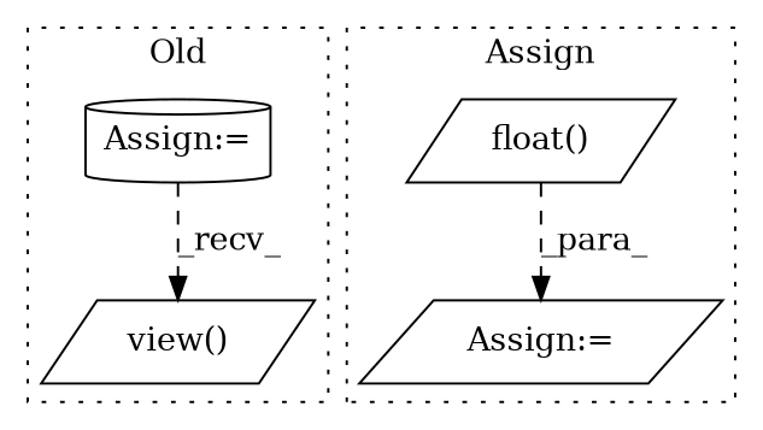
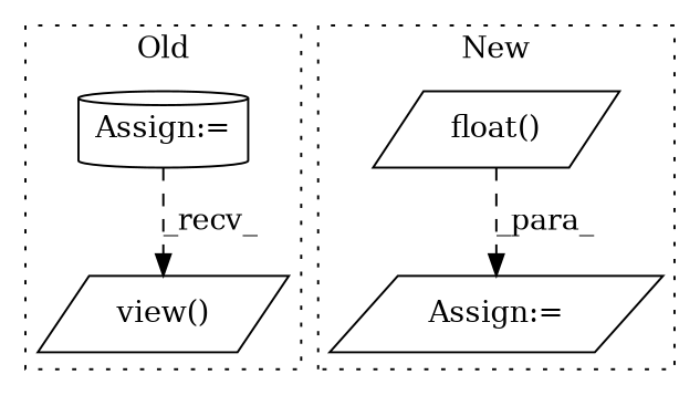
  digraph {
    node [a=75 l=3 shape=parallelogram]
    edge [style=dashed]
    n1 [l="21,1" label="view()" s="3255,3299"]
    n2 [a=68 label="Assign:=" s=3194 shape=cylinder]
    n3 [l=29 label="float()" s=2015]
    n4 [a=68 label="Assign:=" s=2012]
    subgraph cluster_1 {
      label=Old
      style=dotted
      n1
      n2
    }
    subgraph cluster_2 {
-     label=Assign
+     label=New
      style=dotted
      n3
      n4
    }
    n2 -> n1 [label=_recv_]
    n3 -> n4 [label=_para_]
  }
